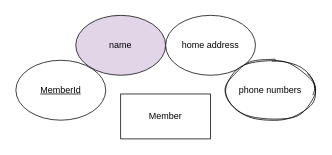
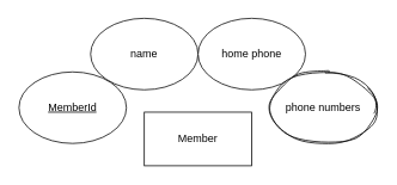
  <mxCell id="0" />
  <mxCell id="1" parent="0" />
  <mxCell id="2" value="Member" style="rounded=0;whiteSpace=wrap;html=1;" vertex="1" parent="1"><mxGeometry x="160" y="125" width="120" height="60" as="geometry" /></mxCell>
  <mxCell id="3" value="MemberId" style="ellipse;whiteSpace=wrap;html=1;fontStyle=4" vertex="1" parent="1"><mxGeometry x="20" y="80" width="120" height="80" as="geometry" /></mxCell>
- <mxCell id="4" value="name" style="ellipse;whiteSpace=wrap;html=1;fillColor=#e1d5e7;" vertex="1" parent="1"><mxGeometry x="100" y="20" width="120" height="80" as="geometry" /></mxCell>
- <mxCell id="5" value="home address" style="ellipse;whiteSpace=wrap;html=1;" vertex="1" parent="1"><mxGeometry x="220" y="20" width="120" height="80" as="geometry" /></mxCell>
+ <mxCell id="4" value="name" style="ellipse;whiteSpace=wrap;html=1;" vertex="1" parent="1"><mxGeometry x="100" y="20" width="120" height="80" as="geometry" /></mxCell>
+ <mxCell id="5" value="home phone" style="ellipse;whiteSpace=wrap;html=1;" vertex="1" parent="1"><mxGeometry x="220" y="20" width="120" height="80" as="geometry" /></mxCell>
  <mxCell id="6" value="phone numbers" style="ellipse;whiteSpace=wrap;html=1;sketch=1;curveFitting=1;jiggle=2;" vertex="1" parent="1"><mxGeometry x="300" y="80" width="120" height="80" as="geometry" /></mxCell>
